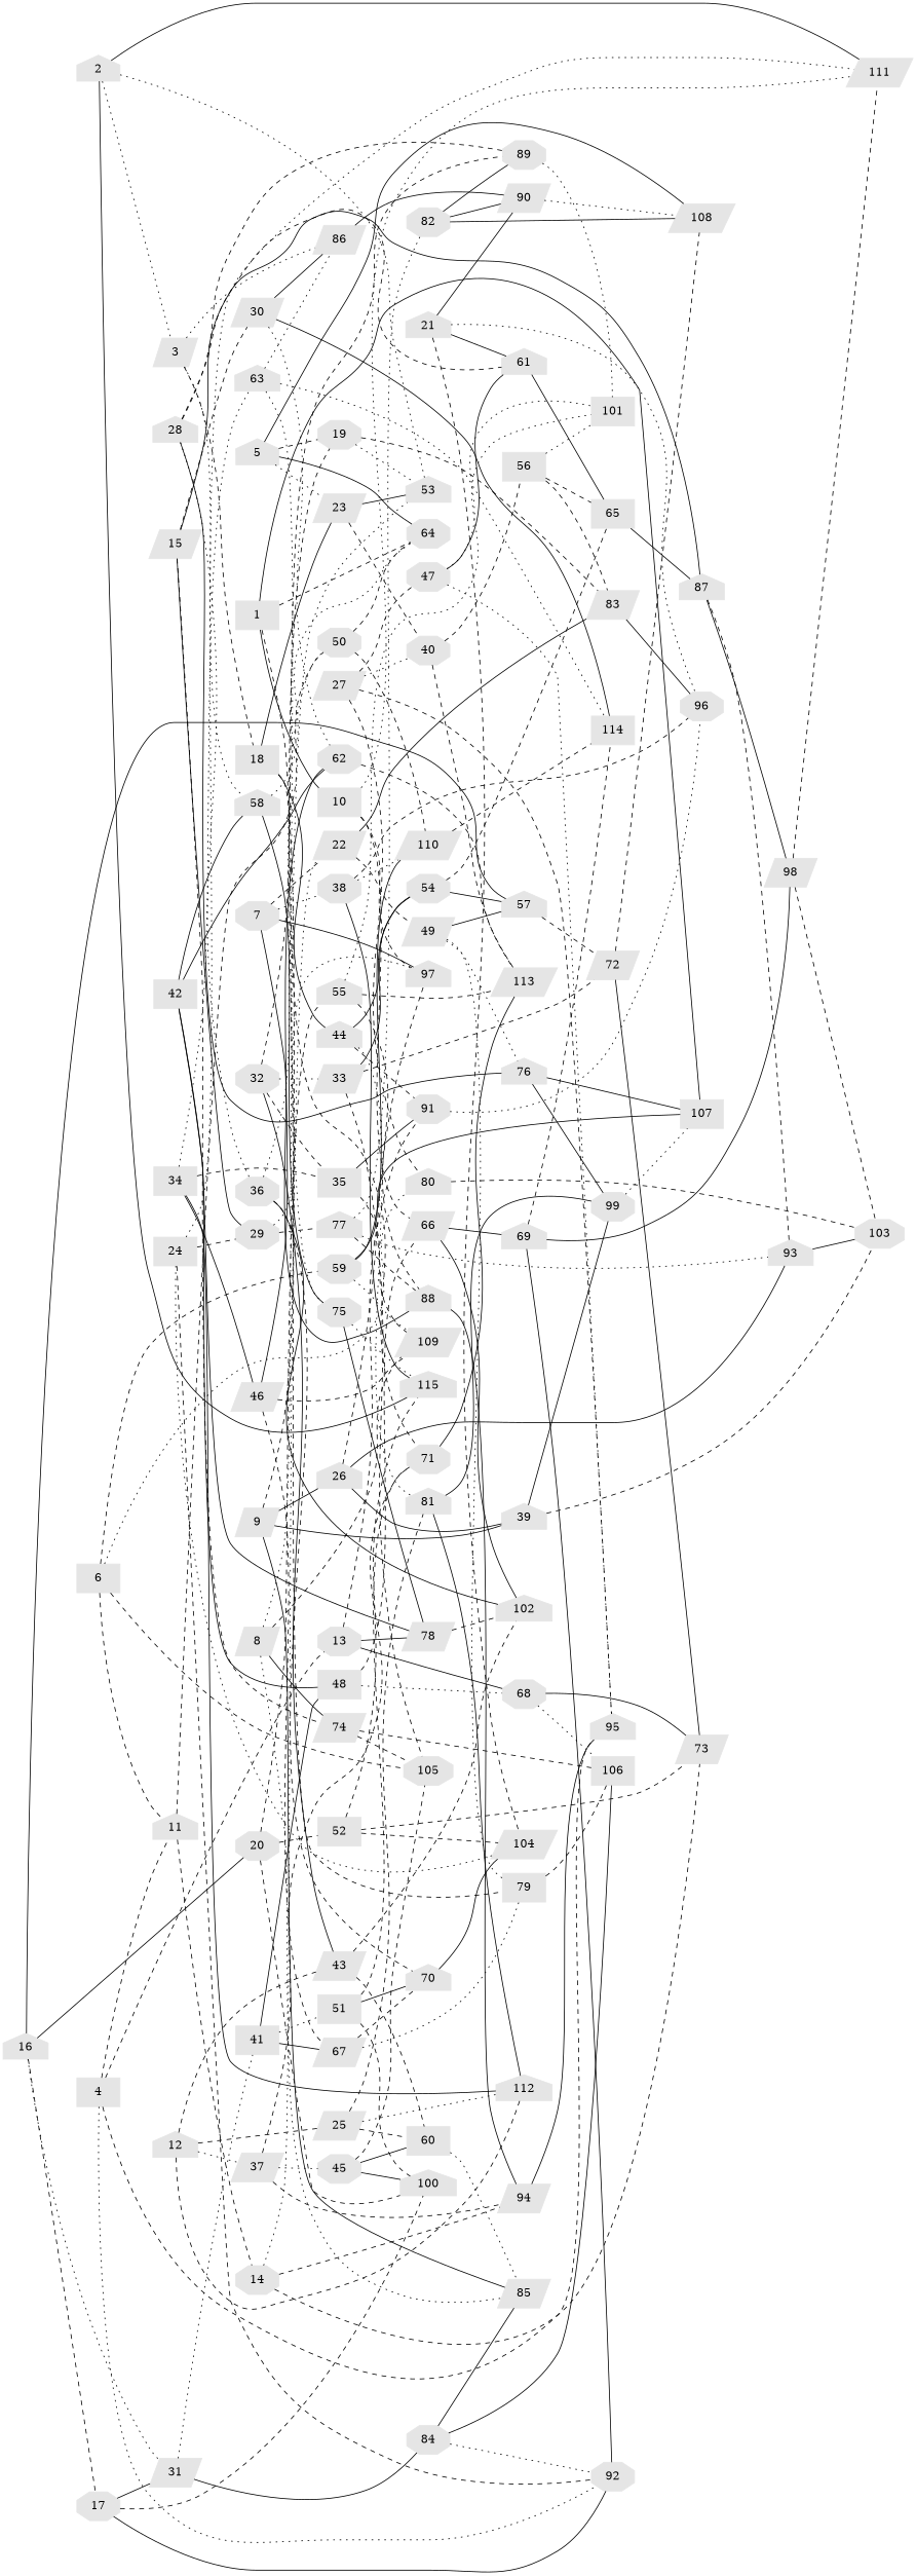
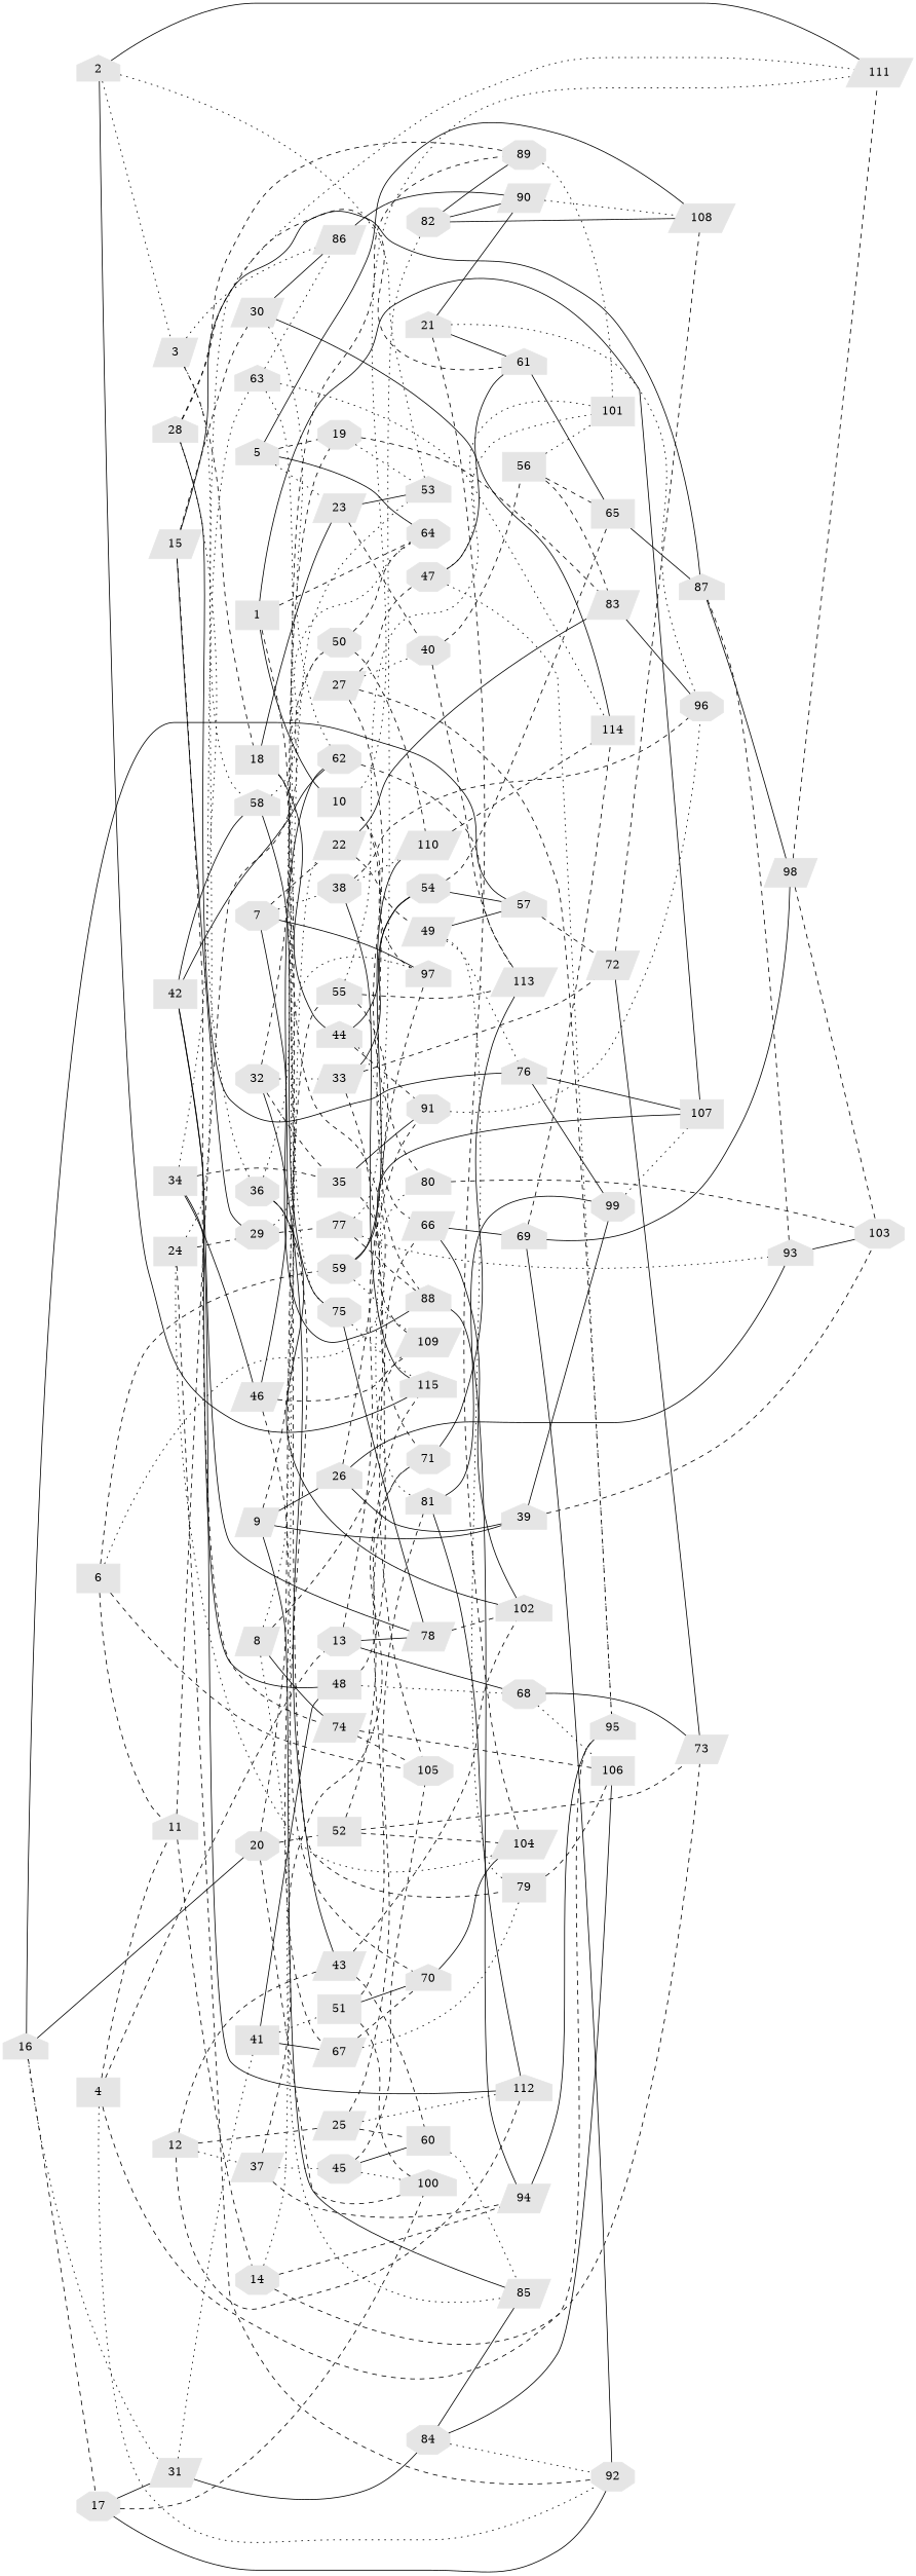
  graph {
    rankdir=LR
    node [color=gray90 shape=parallelogram style=filled]
    edge [style=dashed]
    1 [shape=box]
    10 [shape=box]
    64 [shape=octagon]
    71 [shape=octagon]
    107 [shape=box]
    111
    97 [shape=house]
    66
    113
    2 [shape=house]
    3
    53 [shape=house]
    115 [shape=house]
    18 [shape=box]
    58 [shape=house]
    86
    23
    44 [shape=house]
    79 [shape=box]
    75 [shape=octagon]
    90
    4 [shape=box]
    11 [shape=house]
    13 [shape=octagon]
    95 [shape=house]
    92 [shape=octagon]
    14 [shape=octagon]
    50 [shape=octagon]
    68 [shape=octagon]
    78
    91 [shape=octagon]
    80 [shape=house]
    103 [shape=octagon]
    5 [shape=house]
    19 [shape=octagon]
    108
    83
    40 [shape=octagon]
    6 [shape=box]
    59 [shape=octagon]
    105 [shape=octagon]
    109
    110
    7 [shape=octagon]
    22
    38 [shape=octagon]
    88 [shape=house]
    49
    96 [shape=octagon]
    94
    8
    74
    85
    106 [shape=box]
    9
    26 [shape=house]
    39 [shape=house]
    93 [shape=house]
    99 [shape=octagon]
    102 [shape=house]
    69 [shape=house]
    73
    12 [shape=house]
    25
    37
    43
    112 [shape=house]
    60 [shape=box]
    81 [shape=house]
    45 [shape=octagon]
    15
    29 [shape=octagon]
    30
    87 [shape=house]
    77 [shape=house]
    62 [shape=octagon]
    114 [shape=box]
    98
    16 [shape=house]
    17 [shape=octagon]
    20 [shape=octagon]
    31
    57 [shape=house]
    100 [shape=house]
    52 [shape=box]
    55 [shape=house]
    41 [shape=box]
    84 [shape=octagon]
    72
    54 [shape=octagon]
    104
    101 [shape=box]
    21 [shape=house]
    61 [shape=house]
    65 [shape=box]
    76 [shape=house]
    56 [shape=box]
    24 [shape=box]
    27
    47 [shape=octagon]
    28 [shape=house]
    36 [shape=octagon]
    89 [shape=octagon]
    70 [shape=house]
    82 [shape=octagon]
    48 [shape=box]
    51 [shape=box]
    67
    32 [shape=octagon]
    33
    35 [shape=box]
    34 [shape=box]
    46
    63 [shape=house]
    42 [shape=box]
    1 -- 10 [style=solid]
    1 -- 64
    1 -- 71
    1 -- 107 [style=solid]
    10 -- 111 [style=dotted]
    10 -- 97
    10 -- 66
    71 -- 113 [style=solid]
    66 -- 102 [style=solid]
    66 -- 69 [style=solid]
    2 -- 111 [style=solid]
    2 -- 3 [style=dotted]
    2 -- 53 [style=dotted]
    2 -- 115 [style=solid]
    3 -- 18
    3 -- 58 [style=dotted]
    3 -- 86 [style=dotted]
    18 -- 23 [style=solid]
    18 -- 44 [style=solid]
    18 -- 79
    58 -- 64 [style=dotted]
    58 -- 75 [style=solid]
    86 -- 90 [style=solid]
    23 -- 53 [style=solid]
    23 -- 40
    44 -- 91
    44 -- 81 [style=dotted]
    44 -- 54 [style=solid]
    79 -- 106
    75 -- 115 [style=dotted]
    75 -- 78 [style=solid]
    90 -- 108 [style=dotted]
    4 -- 11
    4 -- 13
    4 -- 95
    4 -- 92 [style=dotted]
    11 -- 14
    11 -- 50
    13 -- 68 [style=solid]
    13 -- 78 [style=solid]
    13 -- 91
    14 -- 22 [style=dotted]
    14 -- 94
    14 -- 73
    50 -- 64
    50 -- 110
    68 -- 106 [style=dotted]
    68 -- 73 [style=solid]
    78 -- 102
    91 -- 96 [style=dotted]
    80 -- 103
    5 -- 64 [style=solid]
    5 -- 23 [style=dotted]
    5 -- 19
    5 -- 108 [style=solid]
    19 -- 53 [style=dotted]
    19 -- 83
    83 -- 96 [style=solid]
    40 -- 113
    40 -- 56
    6 -- 11
    6 -- 80 [style=dotted]
    6 -- 59
    6 -- 105
    59 -- 107 [style=solid]
    59 -- 109 [style=dotted]
    59 -- 110 [style=solid]
    110 -- 114
    7 -- 97 [style=solid]
    7 -- 22
    7 -- 38 [style=dotted]
    7 -- 88 [style=solid]
    22 -- 83 [style=solid]
    22 -- 49
    38 -- 115 [style=solid]
    38 -- 110 [style=dotted]
    38 -- 96
    88 -- 94 [style=solid]
    49 -- 79 [style=dotted]
    49 -- 57 [style=solid]
    49 -- 76 [style=dotted]
    94 -- 95 [style=solid]
    8 -- 53 [style=dotted]
    8 -- 109
    8 -- 74 [style=solid]
    8 -- 85 [style=dotted]
    74 -- 105
    74 -- 106
    9 -- 19
    9 -- 85 [style=solid]
    9 -- 26 [style=solid]
    9 -- 39 [style=solid]
    26 -- 97
    26 -- 39 [style=solid]
    26 -- 93 [style=solid]
    39 -- 103
    39 -- 99 [style=solid]
    93 -- 103 [style=solid]
    99 -- 107 [style=dotted]
    69 -- 92 [style=solid]
    69 -- 114
    69 -- 98 [style=solid]
    12 -- 25
    12 -- 37 [style=dotted]
    12 -- 43
    12 -- 112
    25 -- 112 [style=dotted]
    25 -- 60
    25 -- 81
    37 -- 71
    37 -- 94
    37 -- 45 [style=dotted]
    43 -- 102
    43 -- 60
    60 -- 85 [style=dotted]
    81 -- 99 [style=solid]
    81 -- 112 [style=solid]
    45 -- 105
    45 -- 60 [style=solid]
-   45 -- 100 [style=solid]
+   45 -- 100 [style=dotted]
    15 -- 74
    15 -- 29 [style=solid]
    15 -- 30
    15 -- 87 [style=solid]
    29 -- 97 [style=dotted]
    29 -- 77
    30 -- 86 [style=solid]
    30 -- 62 [style=dotted]
    30 -- 114 [style=solid]
    87 -- 93
    87 -- 98 [style=solid]
    77 -- 88
    77 -- 93 [style=dotted]
    77 -- 82 [style=dotted]
    62 -- 113
    98 -- 111
    98 -- 103
    16 -- 17
    16 -- 20 [style=solid]
    16 -- 31 [style=dotted]
    16 -- 57 [style=solid]
    17 -- 92 [style=solid]
    17 -- 31 [style=solid]
    17 -- 100
    20 -- 100
    20 -- 52
    20 -- 55
    31 -- 41 [style=dotted]
    31 -- 84 [style=solid]
    57 -- 72
    52 -- 115
    52 -- 73
    52 -- 104
    55 -- 113
    55 -- 88
    55 -- 101 [style=dotted]
    41 -- 48 [style=solid]
    41 -- 51 [style=dotted]
    41 -- 67 [style=solid]
    84 -- 92 [style=dotted]
    84 -- 85 [style=solid]
    84 -- 106 [style=solid]
    72 -- 108
    72 -- 73 [style=solid]
    54 -- 57 [style=solid]
    54 -- 65
    21 -- 90 [style=solid]
    21 -- 96 [style=dotted]
    21 -- 104
    21 -- 61 [style=solid]
    61 -- 65 [style=solid]
    65 -- 87 [style=solid]
    76 -- 107 [style=solid]
    76 -- 99 [style=solid]
    56 -- 83
    56 -- 101 [style=dotted]
    56 -- 65
    24 -- 111 [style=dotted]
    24 -- 92
    24 -- 29
    24 -- 104 [style=dotted]
    27 -- 95
    27 -- 80
    27 -- 40 [style=dotted]
    27 -- 47
    47 -- 95 [style=dotted]
    47 -- 101 [style=dotted]
    47 -- 61 [style=solid]
    28 -- 61
    28 -- 76 [style=solid]
    28 -- 36 [style=dotted]
    28 -- 89
    36 -- 50 [style=dotted]
    36 -- 102 [style=solid]
    36 -- 70
    89 -- 101 [style=dotted]
    70 -- 104 [style=solid]
    82 -- 90 [style=solid]
    82 -- 108 [style=solid]
    82 -- 89 [style=solid]
    48 -- 66
    48 -- 68 [style=dotted]
    51 -- 71
    51 -- 100
    51 -- 70 [style=solid]
    67 -- 79 [style=dotted]
    67 -- 70
    32 -- 43 [style=solid]
    32 -- 89
    32 -- 33 [style=dotted]
    32 -- 35
    33 -- 105
    33 -- 72
    33 -- 54 [style=solid]
    35 -- 91 [style=solid]
    35 -- 109
    34 -- 112 [style=solid]
    34 -- 35
    34 -- 46 [style=solid]
    34 -- 63 [style=dotted]
    46 -- 109
    46 -- 62 [style=solid]
    46 -- 67
    63 -- 86 [style=dotted]
    63 -- 75 [style=dotted]
    63 -- 114 [style=dotted]
    42 -- 58 [style=solid]
    42 -- 78 [style=solid]
    42 -- 62 [style=solid]
    42 -- 48 [style=solid]
  }
